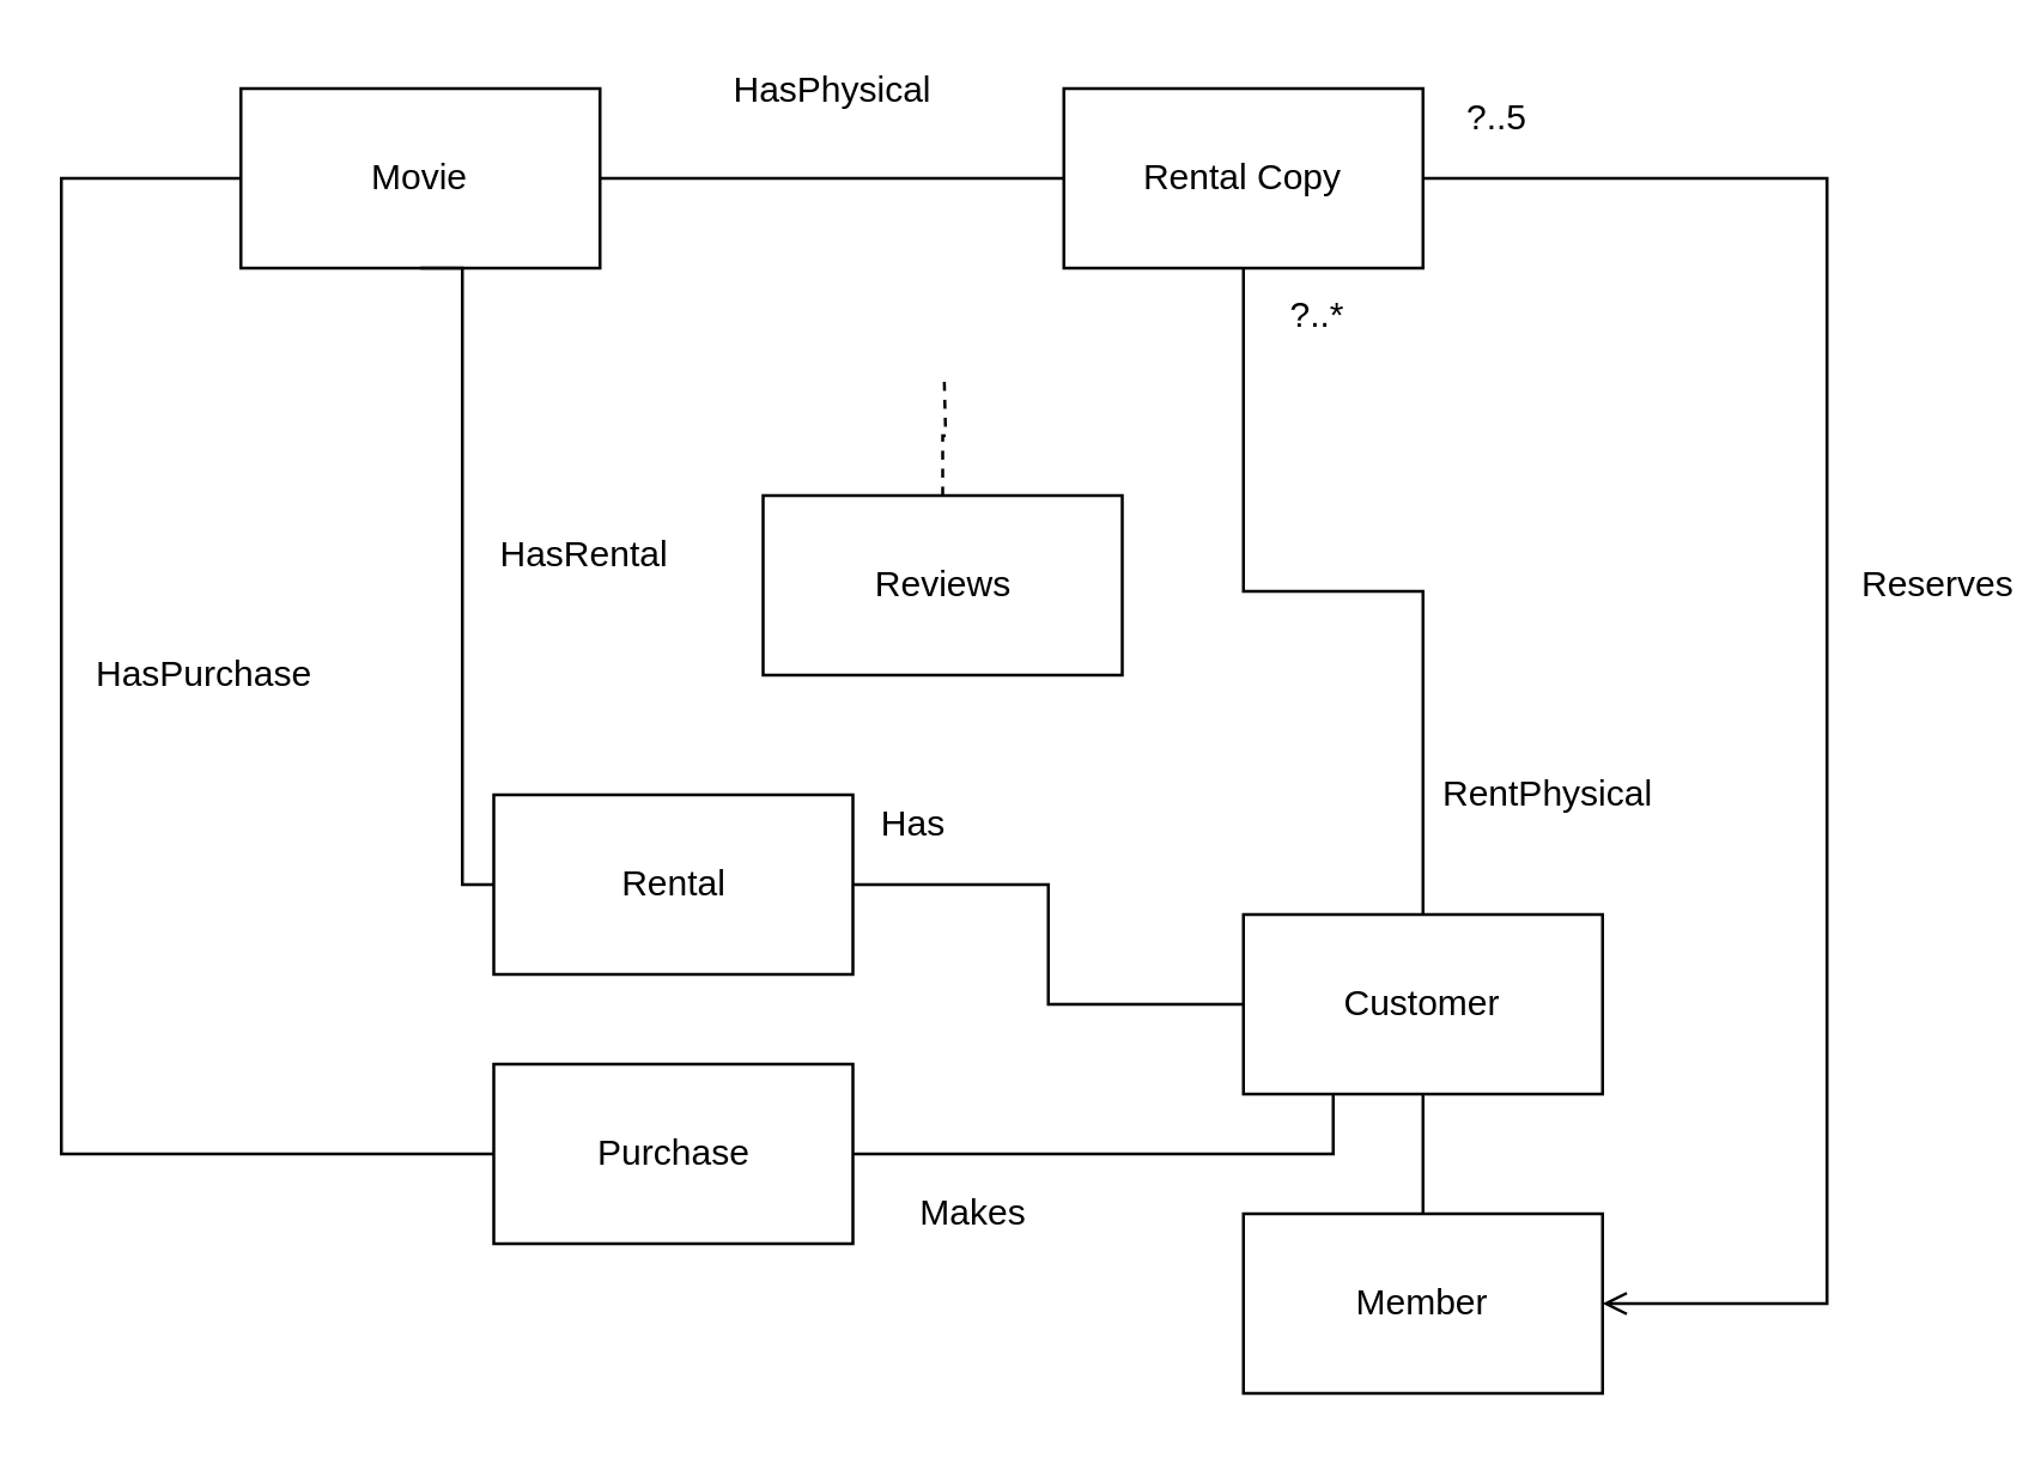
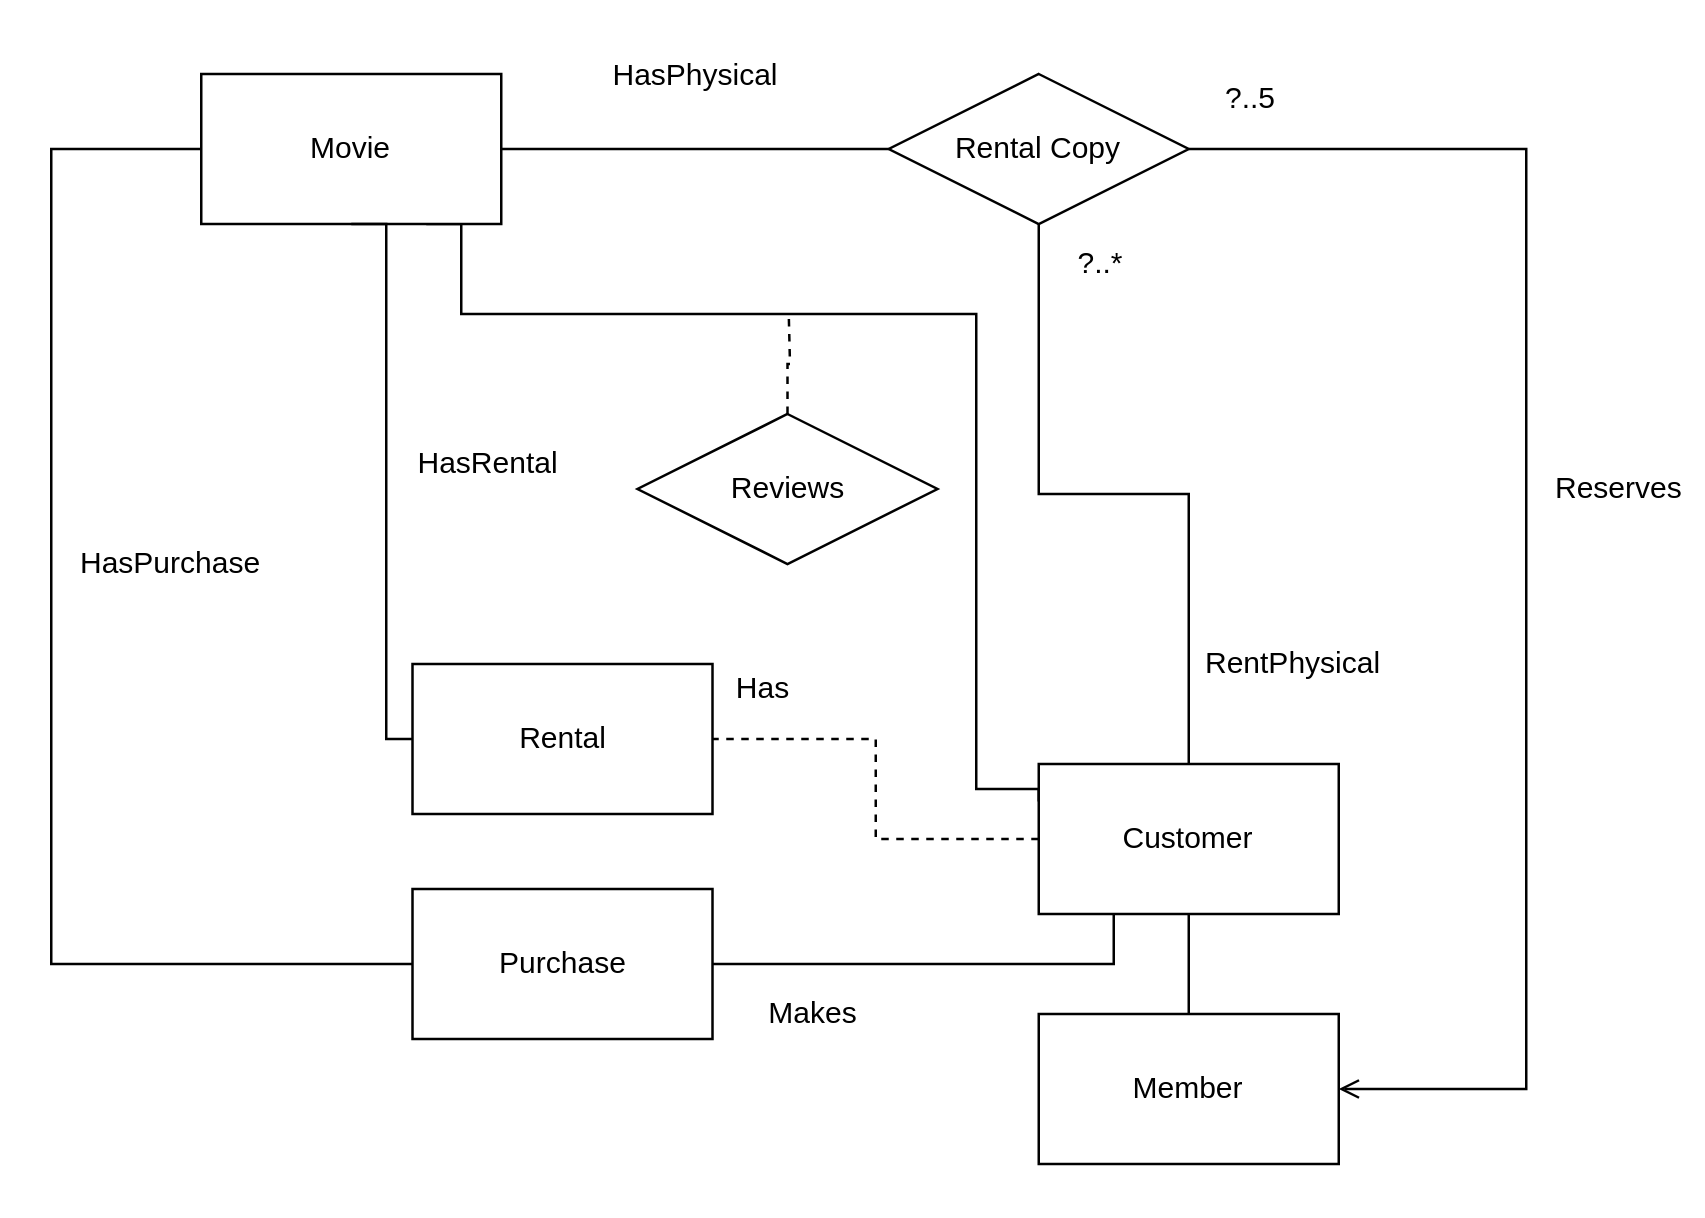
  <mxCell id="0" />
  <mxCell id="1" parent="0" />
  <mxCell id="2" value="" style="edgeStyle=orthogonalEdgeStyle;rounded=0;orthogonalLoop=1;jettySize=auto;html=1;endArrow=none;endFill=0;" parent="1" source="4" target="7" edge="1"><mxGeometry relative="1" as="geometry" /></mxCell>
+ <mxCell id="3" style="edgeStyle=orthogonalEdgeStyle;rounded=0;orthogonalLoop=1;jettySize=auto;html=1;exitX=0.75;exitY=1;exitDx=0;exitDy=0;endArrow=none;endFill=0;entryX=0;entryY=0.25;entryDx=0;entryDy=0;" parent="1" source="4" target="12" edge="1"><mxGeometry relative="1" as="geometry"><mxPoint x="380" y="175" as="targetPoint" /><Array as="points"><mxPoint x="184" y="125" /><mxPoint x="390" y="125" /><mxPoint x="390" y="315" /><mxPoint x="415" y="315" /></Array></mxGeometry></mxCell>
  <mxCell id="4" value="Movie" style="rounded=0;whiteSpace=wrap;html=1;" parent="1" vertex="1"><mxGeometry x="80" y="29" width="120" height="60" as="geometry" /></mxCell>
  <mxCell id="5" value="" style="edgeStyle=orthogonalEdgeStyle;rounded=0;orthogonalLoop=1;jettySize=auto;html=1;endArrow=open;endFill=0;" parent="1" source="7" target="9" edge="1"><mxGeometry relative="1" as="geometry"><Array as="points"><mxPoint x="610" y="59" /><mxPoint x="610" y="435" /></Array></mxGeometry></mxCell>
  <mxCell id="6" value="" style="edgeStyle=orthogonalEdgeStyle;rounded=0;orthogonalLoop=1;jettySize=auto;html=1;endArrow=none;endFill=0;entryX=0.5;entryY=0;entryDx=0;entryDy=0;" parent="1" source="7" target="12" edge="1"><mxGeometry relative="1" as="geometry"><mxPoint x="415" y="169" as="targetPoint" /></mxGeometry></mxCell>
- <mxCell id="7" value="Rental Copy" style="rounded=0;whiteSpace=wrap;html=1;" parent="1" vertex="1"><mxGeometry x="355" y="29" width="120" height="60" as="geometry" /></mxCell>
+ <mxCell id="7" value="Rental Copy" style="rhombus;whiteSpace=wrap;html=1;" parent="1" vertex="1"><mxGeometry x="355" y="29" width="120" height="60" as="geometry" /></mxCell>
  <mxCell id="8" value="" style="edgeStyle=orthogonalEdgeStyle;rounded=0;orthogonalLoop=1;jettySize=auto;html=1;endArrow=none;endFill=0;" parent="1" source="9" target="12" edge="1"><mxGeometry relative="1" as="geometry" /></mxCell>
  <mxCell id="9" value="Member" style="rounded=0;whiteSpace=wrap;html=1;" parent="1" vertex="1"><mxGeometry x="415" y="405" width="120" height="60" as="geometry" /></mxCell>
  <mxCell id="10" style="edgeStyle=orthogonalEdgeStyle;rounded=0;orthogonalLoop=1;jettySize=auto;html=1;exitX=0.25;exitY=1;exitDx=0;exitDy=0;endArrow=none;endFill=0;" parent="1" source="12" target="19" edge="1"><mxGeometry relative="1" as="geometry"><mxPoint x="280" y="385" as="targetPoint" /><Array as="points"><mxPoint x="445" y="385" /></Array></mxGeometry></mxCell>
- <mxCell id="11" style="edgeStyle=orthogonalEdgeStyle;rounded=0;orthogonalLoop=1;jettySize=auto;html=1;exitX=0;exitY=0.5;exitDx=0;exitDy=0;endArrow=none;endFill=0;entryX=1;entryY=0.5;entryDx=0;entryDy=0;" parent="1" source="12" target="22" edge="1"><mxGeometry relative="1" as="geometry"><mxPoint x="270" y="305" as="targetPoint" /></mxGeometry></mxCell>
+ <mxCell id="11" style="edgeStyle=orthogonalEdgeStyle;rounded=0;orthogonalLoop=1;jettySize=auto;html=1;exitX=0;exitY=0.5;exitDx=0;exitDy=0;endArrow=none;endFill=0;entryX=1;entryY=0.5;entryDx=0;entryDy=0;dashed=1;" parent="1" source="12" target="22" edge="1"><mxGeometry relative="1" as="geometry"><mxPoint x="270" y="305" as="targetPoint" /></mxGeometry></mxCell>
  <mxCell id="12" value="Customer" style="rounded=0;whiteSpace=wrap;html=1;" parent="1" vertex="1"><mxGeometry x="415" y="305" width="120" height="60" as="geometry" /></mxCell>
  <mxCell id="13" value="HasPhysical" style="text;html=1;strokeColor=none;fillColor=none;align=center;verticalAlign=middle;whiteSpace=wrap;rounded=0;" parent="1" vertex="1"><mxGeometry x="257.5" y="20" width="40" height="20" as="geometry" /></mxCell>
  <mxCell id="14" value="?..5" style="text;html=1;strokeColor=none;fillColor=none;align=center;verticalAlign=middle;whiteSpace=wrap;rounded=0;" parent="1" vertex="1"><mxGeometry x="480" y="29" width="40" height="20" as="geometry" /></mxCell>
  <mxCell id="15" value="?..*" style="text;html=1;strokeColor=none;fillColor=none;align=center;verticalAlign=middle;whiteSpace=wrap;rounded=0;" parent="1" vertex="1"><mxGeometry x="420" y="95" width="40" height="20" as="geometry" /></mxCell>
  <mxCell id="16" value="RentPhysical" style="text;html=1;strokeColor=none;fillColor=none;align=left;verticalAlign=middle;whiteSpace=wrap;rounded=0;" parent="1" vertex="1"><mxGeometry x="480" y="255" width="40" height="20" as="geometry" /></mxCell>
  <mxCell id="17" value="Reserves" style="text;html=1;strokeColor=none;fillColor=none;align=left;verticalAlign=middle;whiteSpace=wrap;rounded=0;" parent="1" vertex="1"><mxGeometry x="620" y="185" width="40" height="20" as="geometry" /></mxCell>
  <mxCell id="18" style="edgeStyle=orthogonalEdgeStyle;rounded=0;orthogonalLoop=1;jettySize=auto;html=1;exitX=0;exitY=0.5;exitDx=0;exitDy=0;endArrow=none;endFill=0;entryX=0;entryY=0.5;entryDx=0;entryDy=0;" parent="1" source="19" target="4" edge="1"><mxGeometry relative="1" as="geometry"><mxPoint x="20" y="55" as="targetPoint" /><Array as="points"><mxPoint x="20" y="385" /><mxPoint x="20" y="59" /></Array></mxGeometry></mxCell>
  <mxCell id="19" value="Purchase" style="rounded=0;whiteSpace=wrap;html=1;" parent="1" vertex="1"><mxGeometry x="164.5" y="355" width="120" height="60" as="geometry" /></mxCell>
  <mxCell id="20" value="Makes" style="text;html=1;strokeColor=none;fillColor=none;align=center;verticalAlign=middle;whiteSpace=wrap;rounded=0;" parent="1" vertex="1"><mxGeometry x="304.5" y="395" width="40" height="20" as="geometry" /></mxCell>
  <mxCell id="21" style="edgeStyle=orthogonalEdgeStyle;rounded=0;orthogonalLoop=1;jettySize=auto;html=1;exitX=0;exitY=0.5;exitDx=0;exitDy=0;entryX=0.5;entryY=1;entryDx=0;entryDy=0;endArrow=none;endFill=0;" parent="1" source="22" target="4" edge="1"><mxGeometry relative="1" as="geometry"><Array as="points"><mxPoint x="154" y="295" /></Array></mxGeometry></mxCell>
  <mxCell id="22" value="Rental" style="rounded=0;whiteSpace=wrap;html=1;" parent="1" vertex="1"><mxGeometry x="164.5" y="265" width="120" height="60" as="geometry" /></mxCell>
  <mxCell id="23" value="Has" style="text;html=1;strokeColor=none;fillColor=none;align=center;verticalAlign=middle;whiteSpace=wrap;rounded=0;" parent="1" vertex="1"><mxGeometry x="284.5" y="265" width="40" height="20" as="geometry" /></mxCell>
  <mxCell id="24" value="HasPurchase" style="text;html=1;strokeColor=none;fillColor=none;align=left;verticalAlign=middle;whiteSpace=wrap;rounded=0;" parent="1" vertex="1"><mxGeometry x="30" y="215" width="40" height="20" as="geometry" /></mxCell>
  <mxCell id="25" value="HasRental" style="text;html=1;strokeColor=none;fillColor=none;align=left;verticalAlign=middle;whiteSpace=wrap;rounded=0;" parent="1" vertex="1"><mxGeometry x="164.5" y="175" width="40" height="20" as="geometry" /></mxCell>
  <mxCell id="26" style="edgeStyle=orthogonalEdgeStyle;rounded=0;orthogonalLoop=1;jettySize=auto;html=1;exitX=0.5;exitY=0;exitDx=0;exitDy=0;endArrow=none;endFill=0;dashed=1;" parent="1" source="27" edge="1"><mxGeometry relative="1" as="geometry"><mxPoint x="315" y="125" as="targetPoint" /></mxGeometry></mxCell>
- <mxCell id="27" value="Reviews" style="rounded=0;whiteSpace=wrap;html=1;align=center;" parent="1" vertex="1"><mxGeometry x="254.5" y="165" width="120" height="60" as="geometry" /></mxCell>
+ <mxCell id="27" value="Reviews" style="rhombus;whiteSpace=wrap;html=1;align=center;" parent="1" vertex="1"><mxGeometry x="254.5" y="165" width="120" height="60" as="geometry" /></mxCell>
